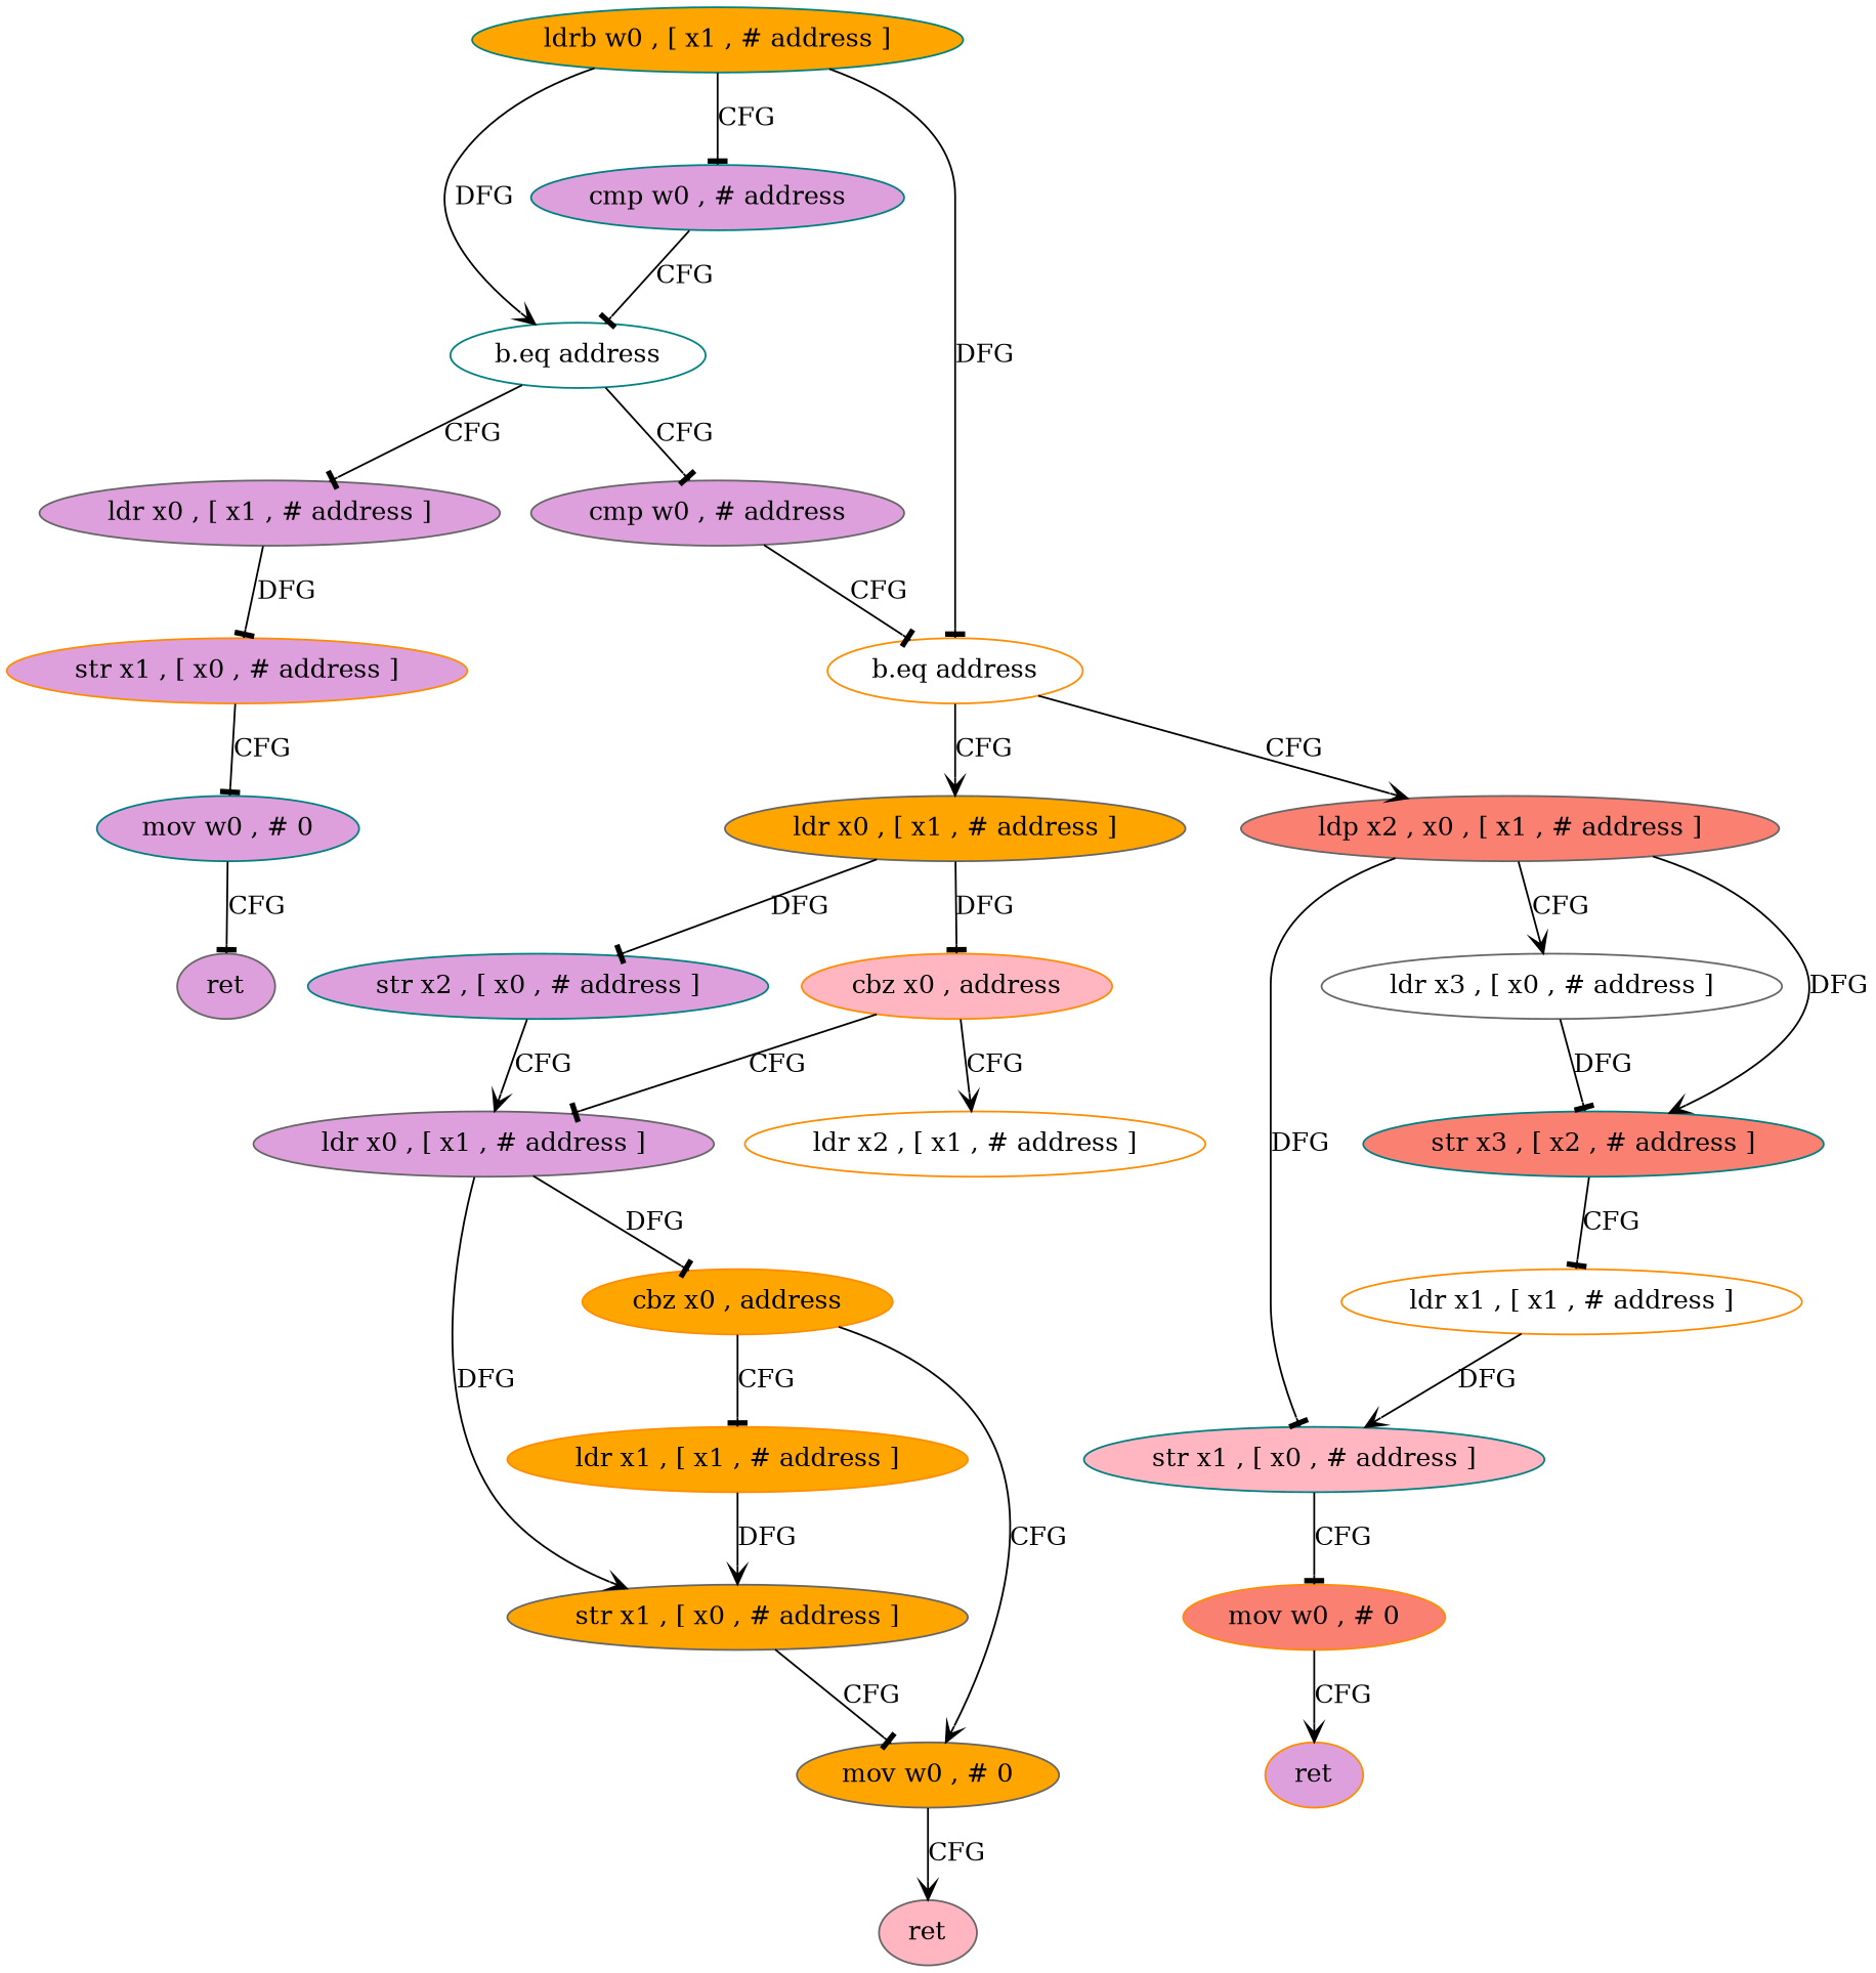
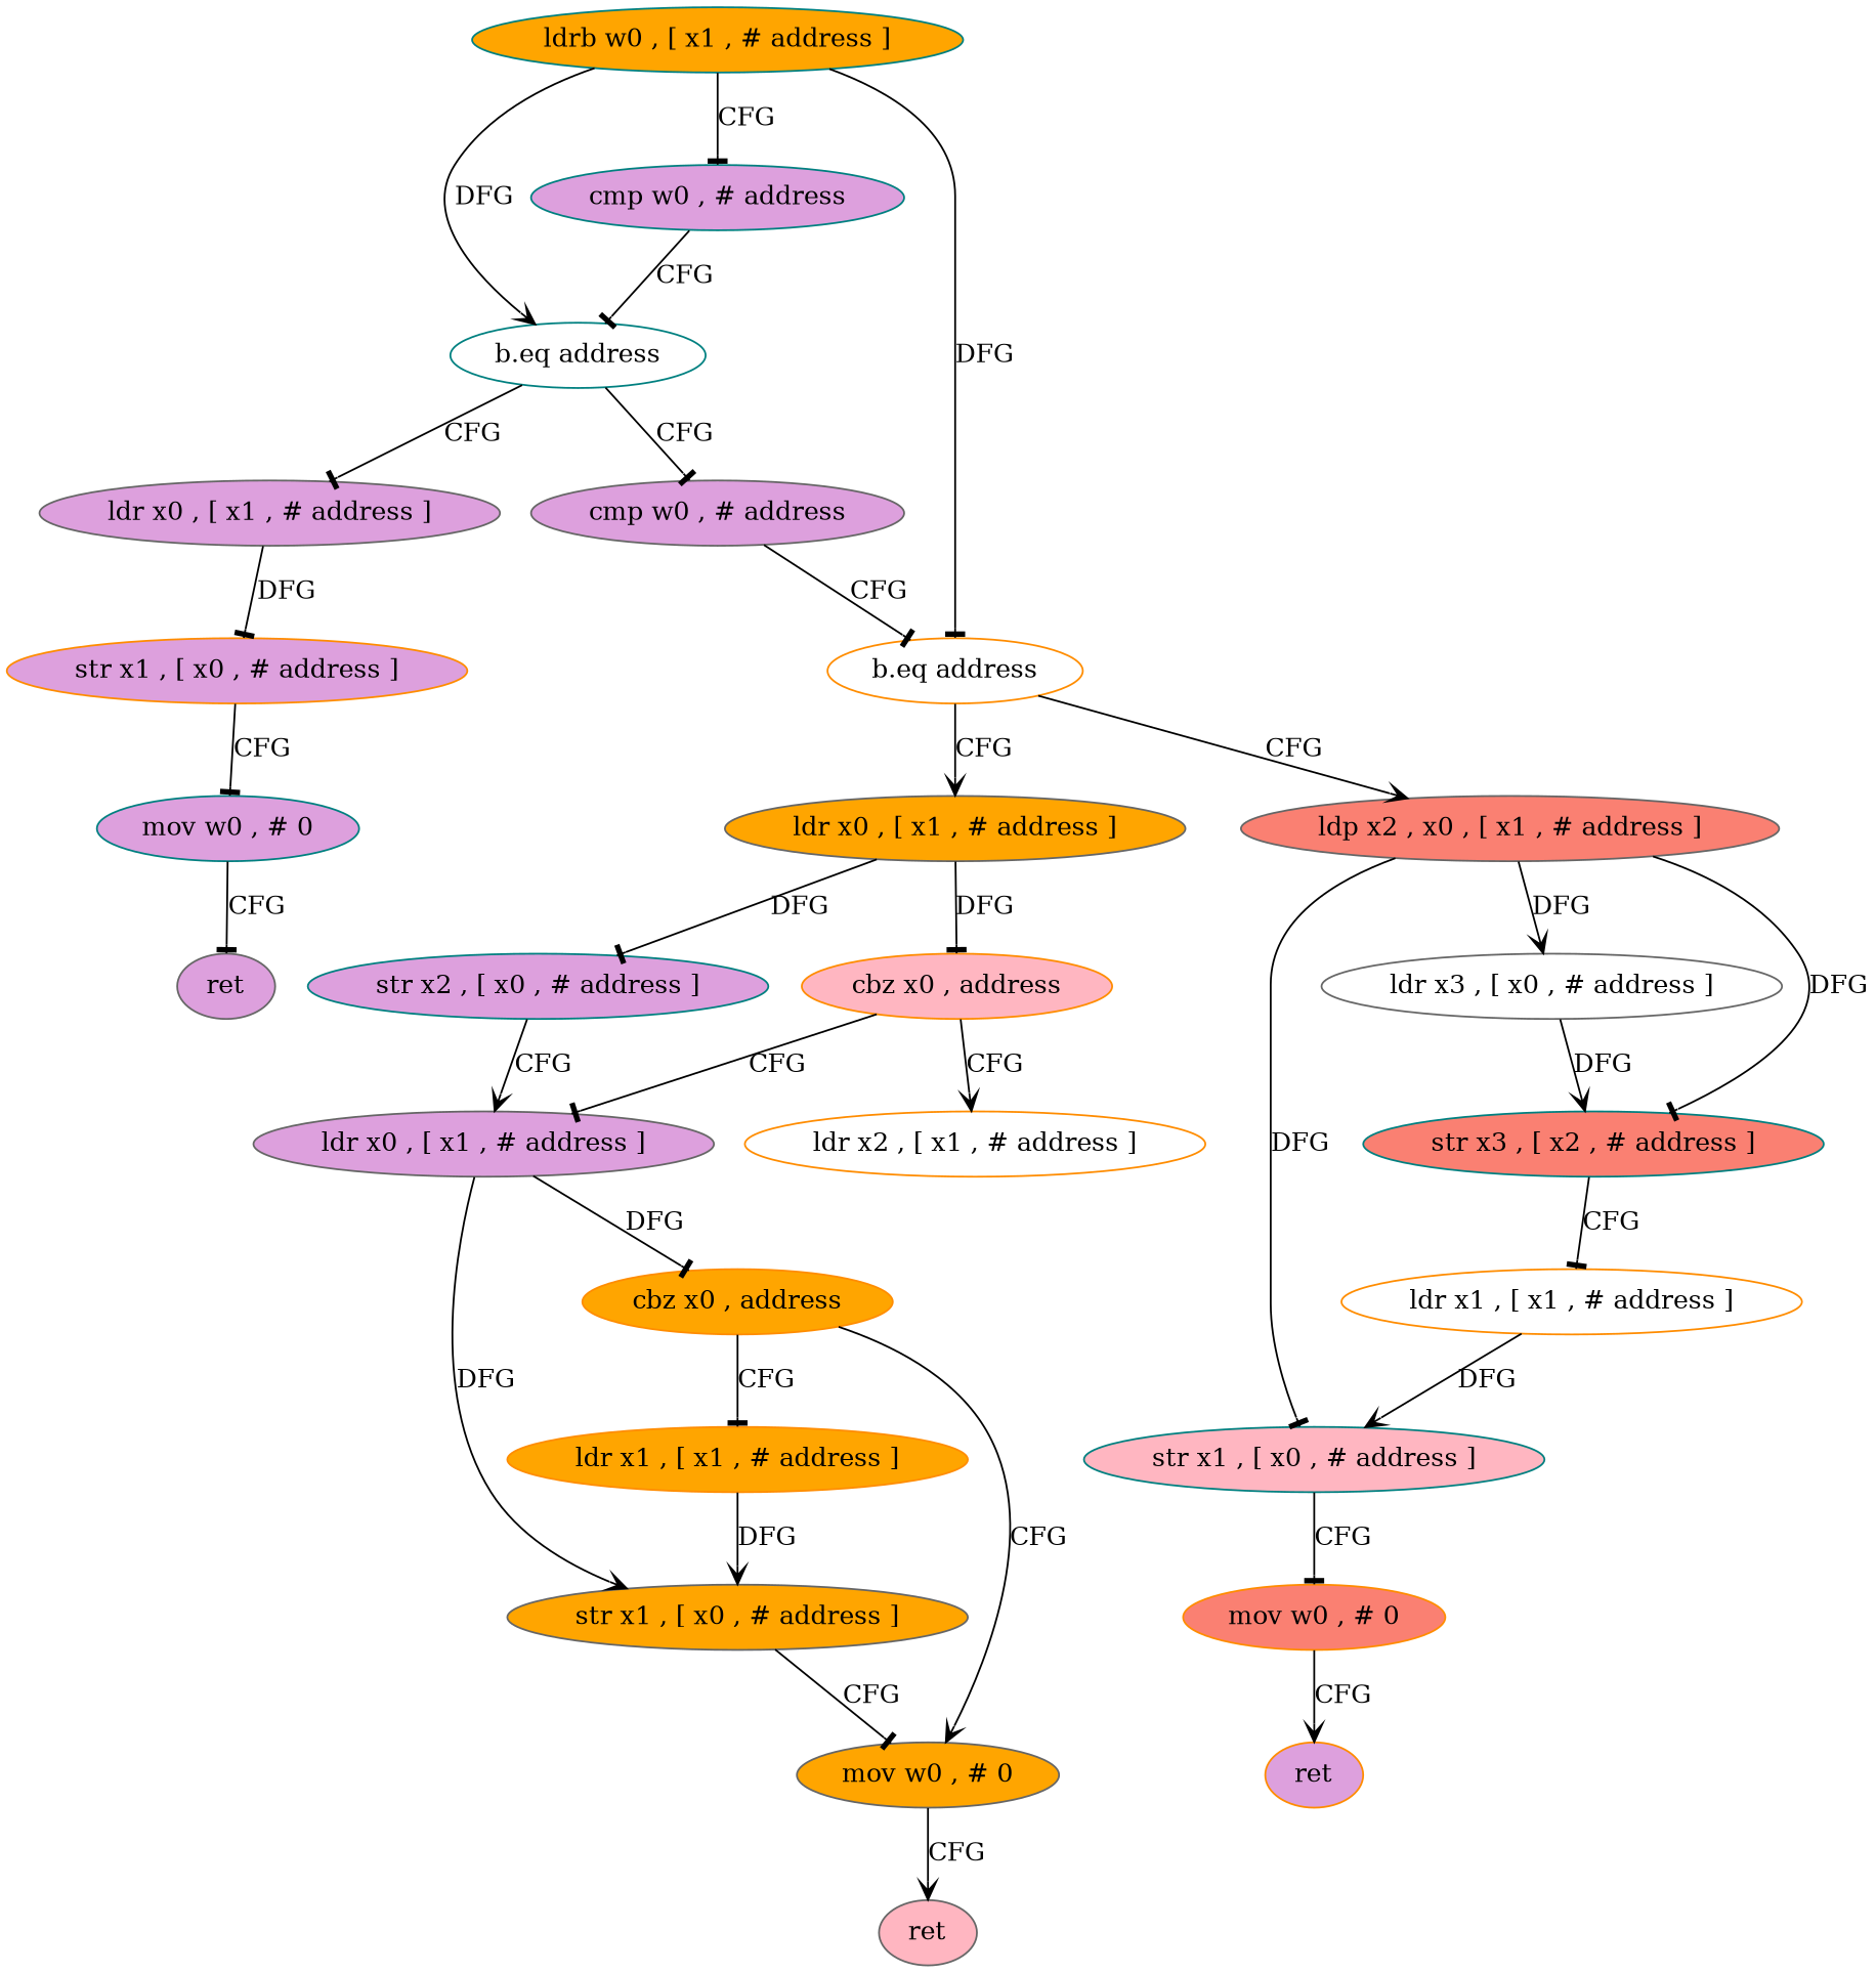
  digraph {
    node [color=gray40 fillcolor=plum style=filled]
    edge [arrowhead=tee]
    n1 [color=teal fillcolor=orange label="ldrb w0 , [ x1 , # address ]"]
    n2 [color=teal label="cmp w0 , # address"]
    n3 [color=teal fillcolor=white label="b.eq address"]
    n4 [color=darkorange fillcolor=white label="b.eq address"]
    n5 [label="ldr x0 , [ x1 , # address ]"]
    n6 [label="cmp w0 , # address"]
    n7 [fillcolor=salmon label="ldp x2 , x0 , [ x1 , # address ]"]
    n8 [fillcolor=orange label="ldr x0 , [ x1 , # address ]"]
    n9 [color=darkorange label="str x1 , [ x0 , # address ]"]
    n10 [color=teal label="mov w0 , # 0"]
    n11 [label=ret]
    n12 [fillcolor=white label="ldr x3 , [ x0 , # address ]"]
    n13 [color=teal fillcolor=salmon label="str x3 , [ x2 , # address ]"]
    n14 [color=teal fillcolor=lightpink label="str x1 , [ x0 , # address ]"]
    n15 [color=darkorange fillcolor=lightpink label="cbz x0 , address"]
    n16 [color=teal label="str x2 , [ x0 , # address ]"]
    n17 [color=darkorange fillcolor=white label="ldr x1 , [ x1 , # address ]"]
    n18 [color=darkorange fillcolor=salmon label="mov w0 , # 0"]
    n19 [label="ldr x0 , [ x1 , # address ]"]
    n20 [color=darkorange fillcolor=white label="ldr x2 , [ x1 , # address ]"]
    n21 [color=darkorange label=ret]
    n22 [color=darkorange fillcolor=orange label="cbz x0 , address"]
    n23 [fillcolor=orange label="str x1 , [ x0 , # address ]"]
    n24 [fillcolor=orange label="mov w0 , # 0"]
    n25 [color=darkorange fillcolor=orange label="ldr x1 , [ x1 , # address ]"]
    n26 [fillcolor=lightpink label=ret]
    n1 -> n2 [label=CFG]
    n1 -> n3 [arrowhead=vee label=DFG]
    n1 -> n4 [label=DFG]
    n2 -> n3 [label=CFG]
    n3 -> n5 [label=CFG]
    n3 -> n6 [label=CFG]
    n4 -> n7 [arrowhead=vee label=CFG]
    n4 -> n8 [arrowhead=vee label=CFG]
    n5 -> n9 [label=DFG]
    n6 -> n4 [label=CFG]
-   n7 -> n12 [arrowhead=vee label=CFG]
-   n7 -> n13 [arrowhead=vee label=DFG]
+   n7 -> n12 [arrowhead=vee label=DFG]
+   n7 -> n13 [label=DFG]
    n7 -> n14 [label=DFG]
    n8 -> n15 [label=DFG]
    n8 -> n16 [label=DFG]
    n9 -> n10 [label=CFG]
    n10 -> n11 [label=CFG]
-   n12 -> n13 [label=DFG]
+   n12 -> n13 [arrowhead=vee label=DFG]
    n13 -> n17 [label=CFG]
    n14 -> n18 [label=CFG]
    n15 -> n19 [label=CFG]
    n15 -> n20 [arrowhead=vee label=CFG]
    n16 -> n19 [arrowhead=vee label=CFG]
    n17 -> n14 [arrowhead=vee label=DFG]
    n18 -> n21 [arrowhead=vee label=CFG]
    n19 -> n22 [label=DFG]
    n19 -> n23 [arrowhead=vee label=DFG]
    n22 -> n24 [arrowhead=vee label=CFG]
    n22 -> n25 [label=CFG]
    n23 -> n24 [label=CFG]
    n24 -> n26 [arrowhead=vee label=CFG]
    n25 -> n23 [arrowhead=vee label=DFG]
  }
